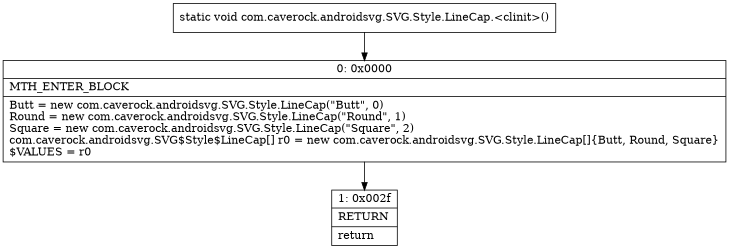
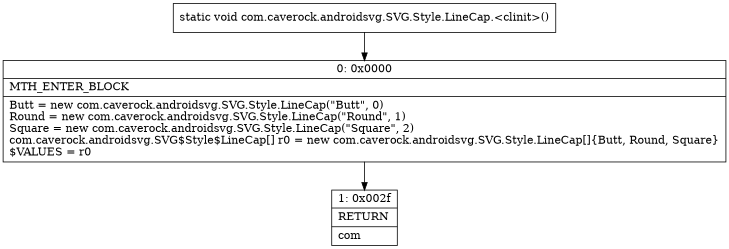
  digraph {
    node [shape=record]
    n1 [label="{0\:\ 0x0000|MTH_ENTER_BLOCK\l|Butt = new com.caverock.androidsvg.SVG.Style.LineCap(\"Butt\", 0)\lRound = new com.caverock.androidsvg.SVG.Style.LineCap(\"Round\", 1)\lSquare = new com.caverock.androidsvg.SVG.Style.LineCap(\"Square\", 2)\lcom.caverock.androidsvg.SVG$Style$LineCap[] r0 = new com.caverock.androidsvg.SVG.Style.LineCap[]\{Butt, Round, Square\}\l$VALUES = r0\l}"]
-   n2 [label="{1\:\ 0x002f|RETURN\l|return\l}"]
+   n2 [label="{1\:\ 0x002f|RETURN\l|com\l}"]
    n3 [label="{static void com.caverock.androidsvg.SVG.Style.LineCap.\<clinit\>() }"]
    n1 -> n2
    n3 -> n1
  }
